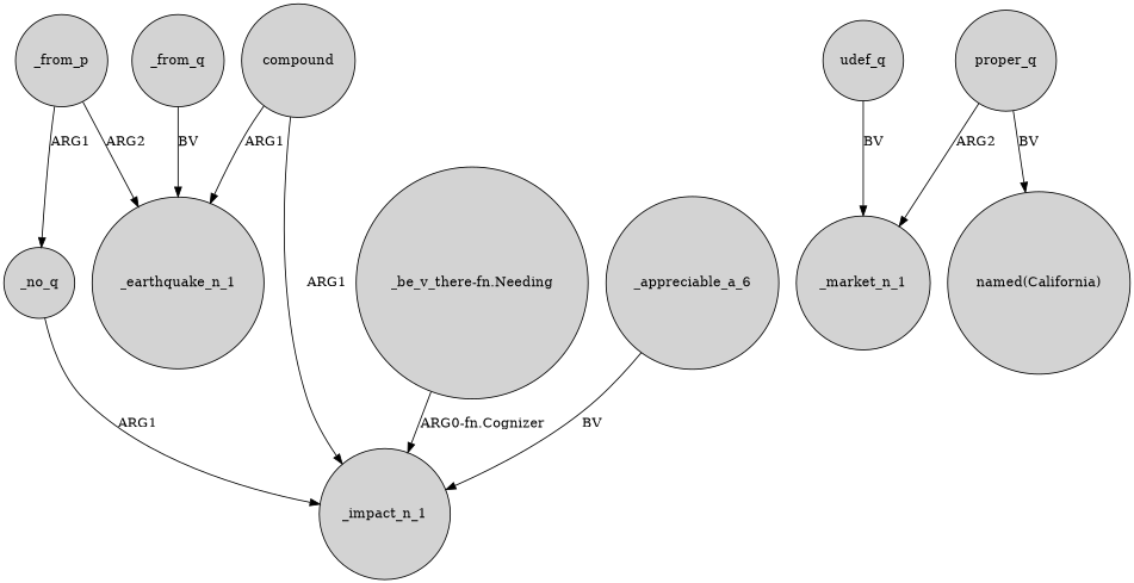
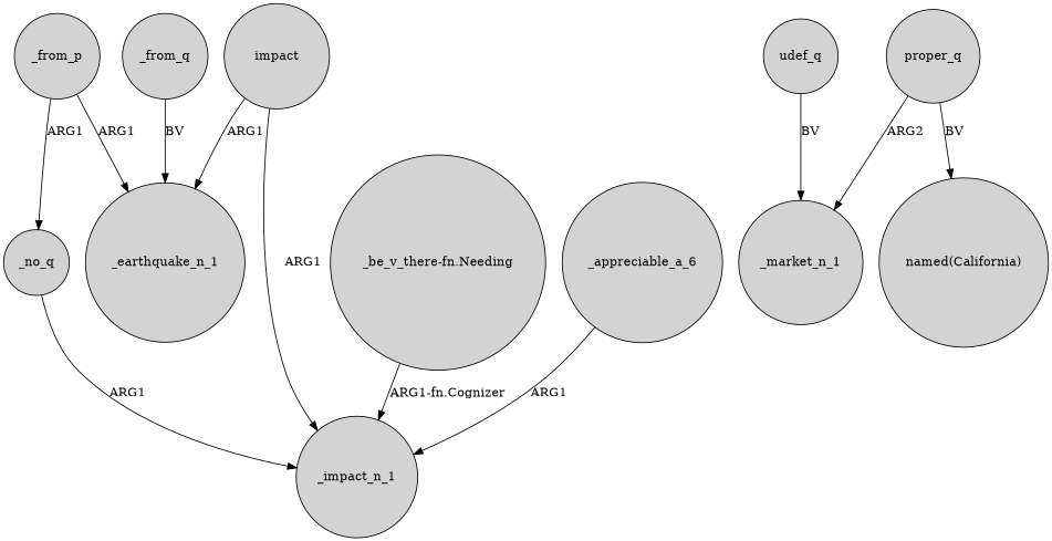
  digraph {
    node [shape=circle style=filled]
    _from_p
    _earthquake_n_1
    _no_q
    udef_q
    _market_n_1
    "_be_v_there-fn.Needing"
    _impact_n_1
    proper_q
    "named(California)"
-   compound
+   compound [label=impact]
    n11 [label=_appreciable_a_6]
    n12 [label=_from_q]
-   _from_p -> _earthquake_n_1 [label=ARG2]
+   _from_p -> _earthquake_n_1 [label=ARG1]
    _from_p -> _no_q [label=ARG1]
    _no_q -> _impact_n_1 [label=ARG1]
    udef_q -> _market_n_1 [label=BV]
-   "_be_v_there-fn.Needing" -> _impact_n_1 [label="ARG0-fn.Cognizer"]
+   "_be_v_there-fn.Needing" -> _impact_n_1 [label="ARG1-fn.Cognizer"]
    proper_q -> _market_n_1 [label=ARG2]
    proper_q -> "named(California)" [label=BV]
    compound -> _earthquake_n_1 [label=ARG1]
    compound -> _impact_n_1 [label=ARG1]
-   n11 -> _impact_n_1 [label=BV]
+   n11 -> _impact_n_1 [label=ARG1]
    n12 -> _earthquake_n_1 [label=BV]
  }
